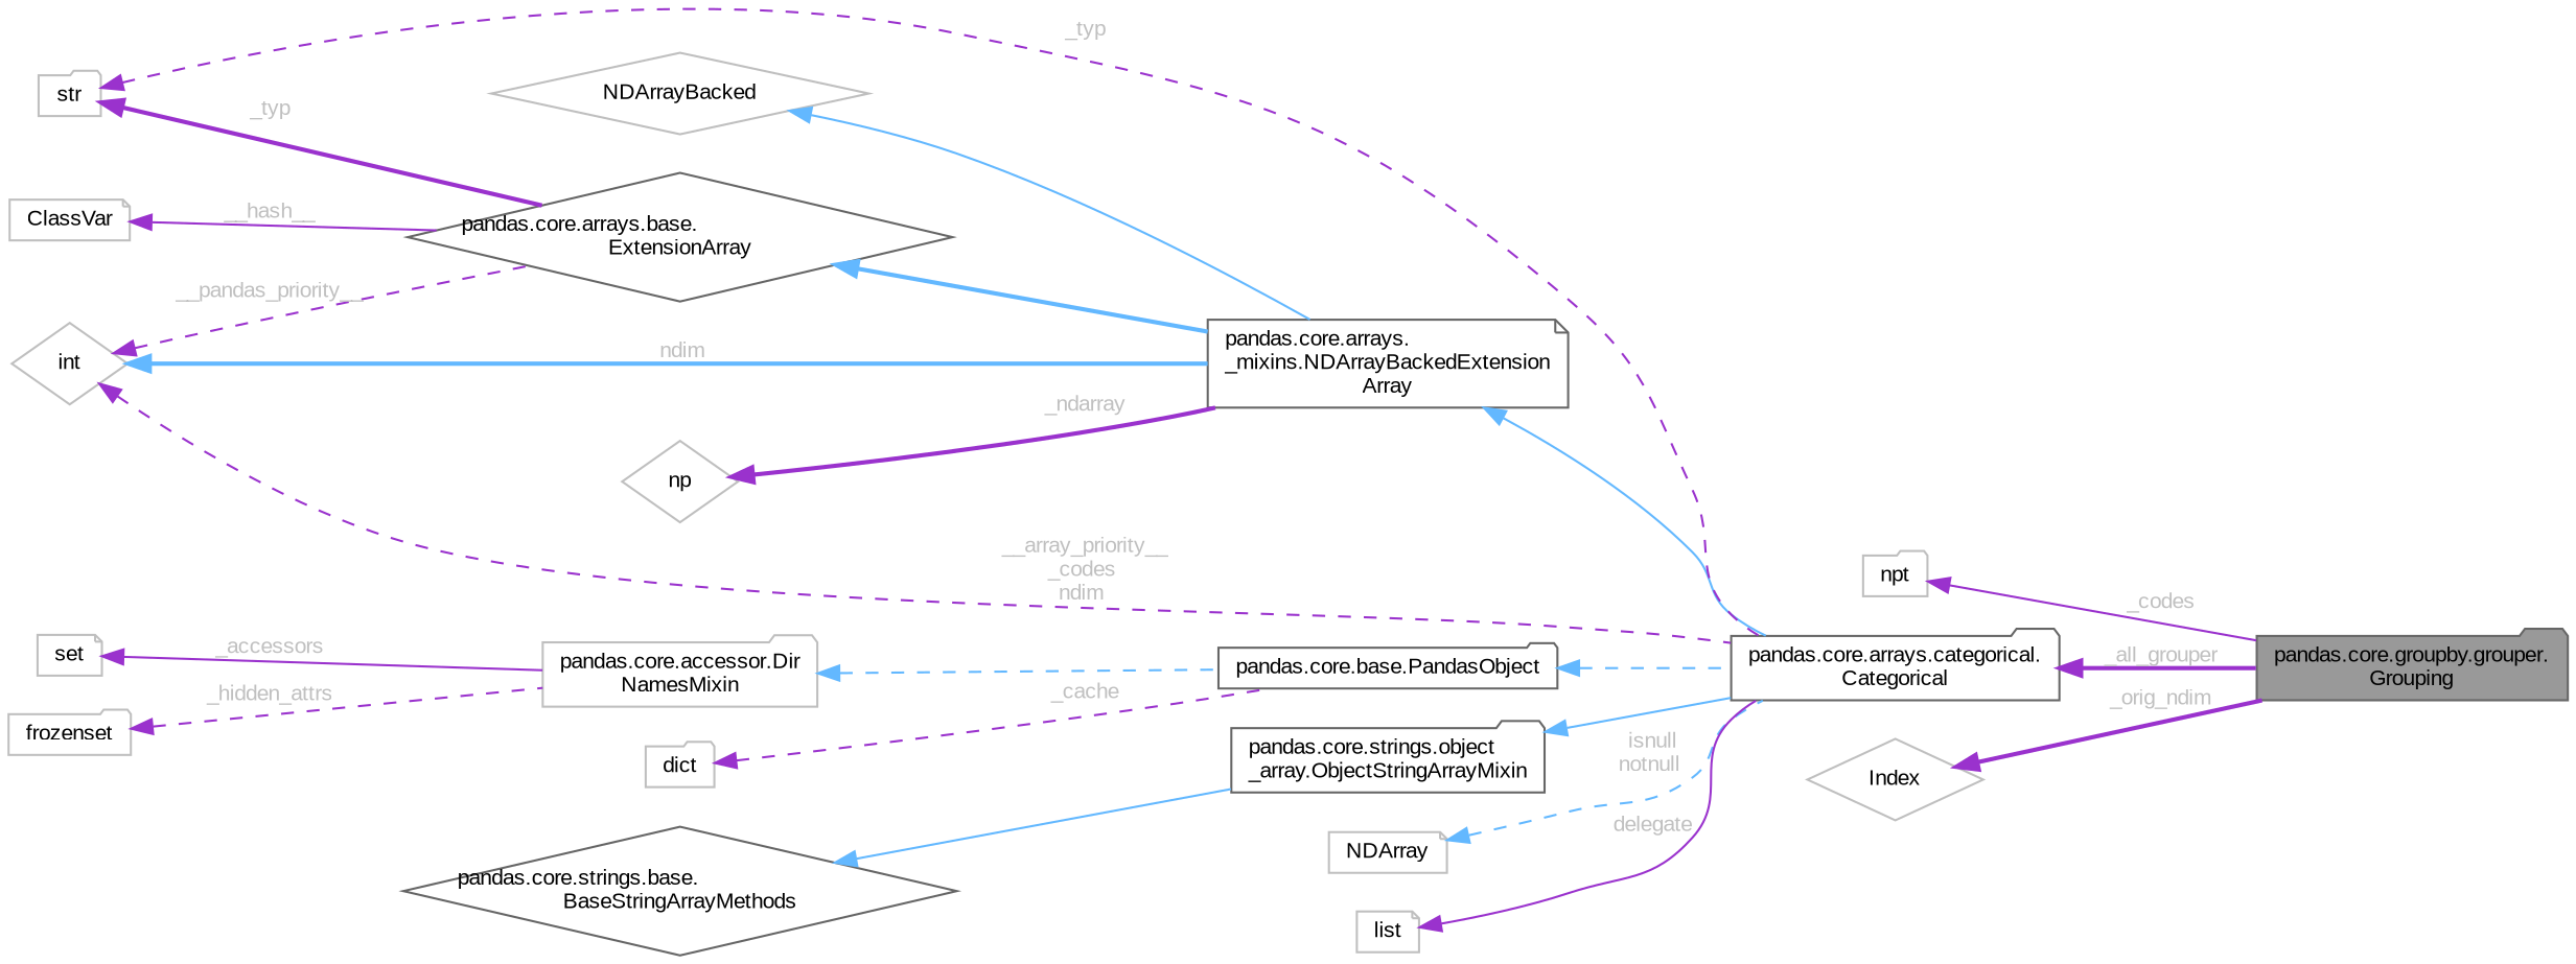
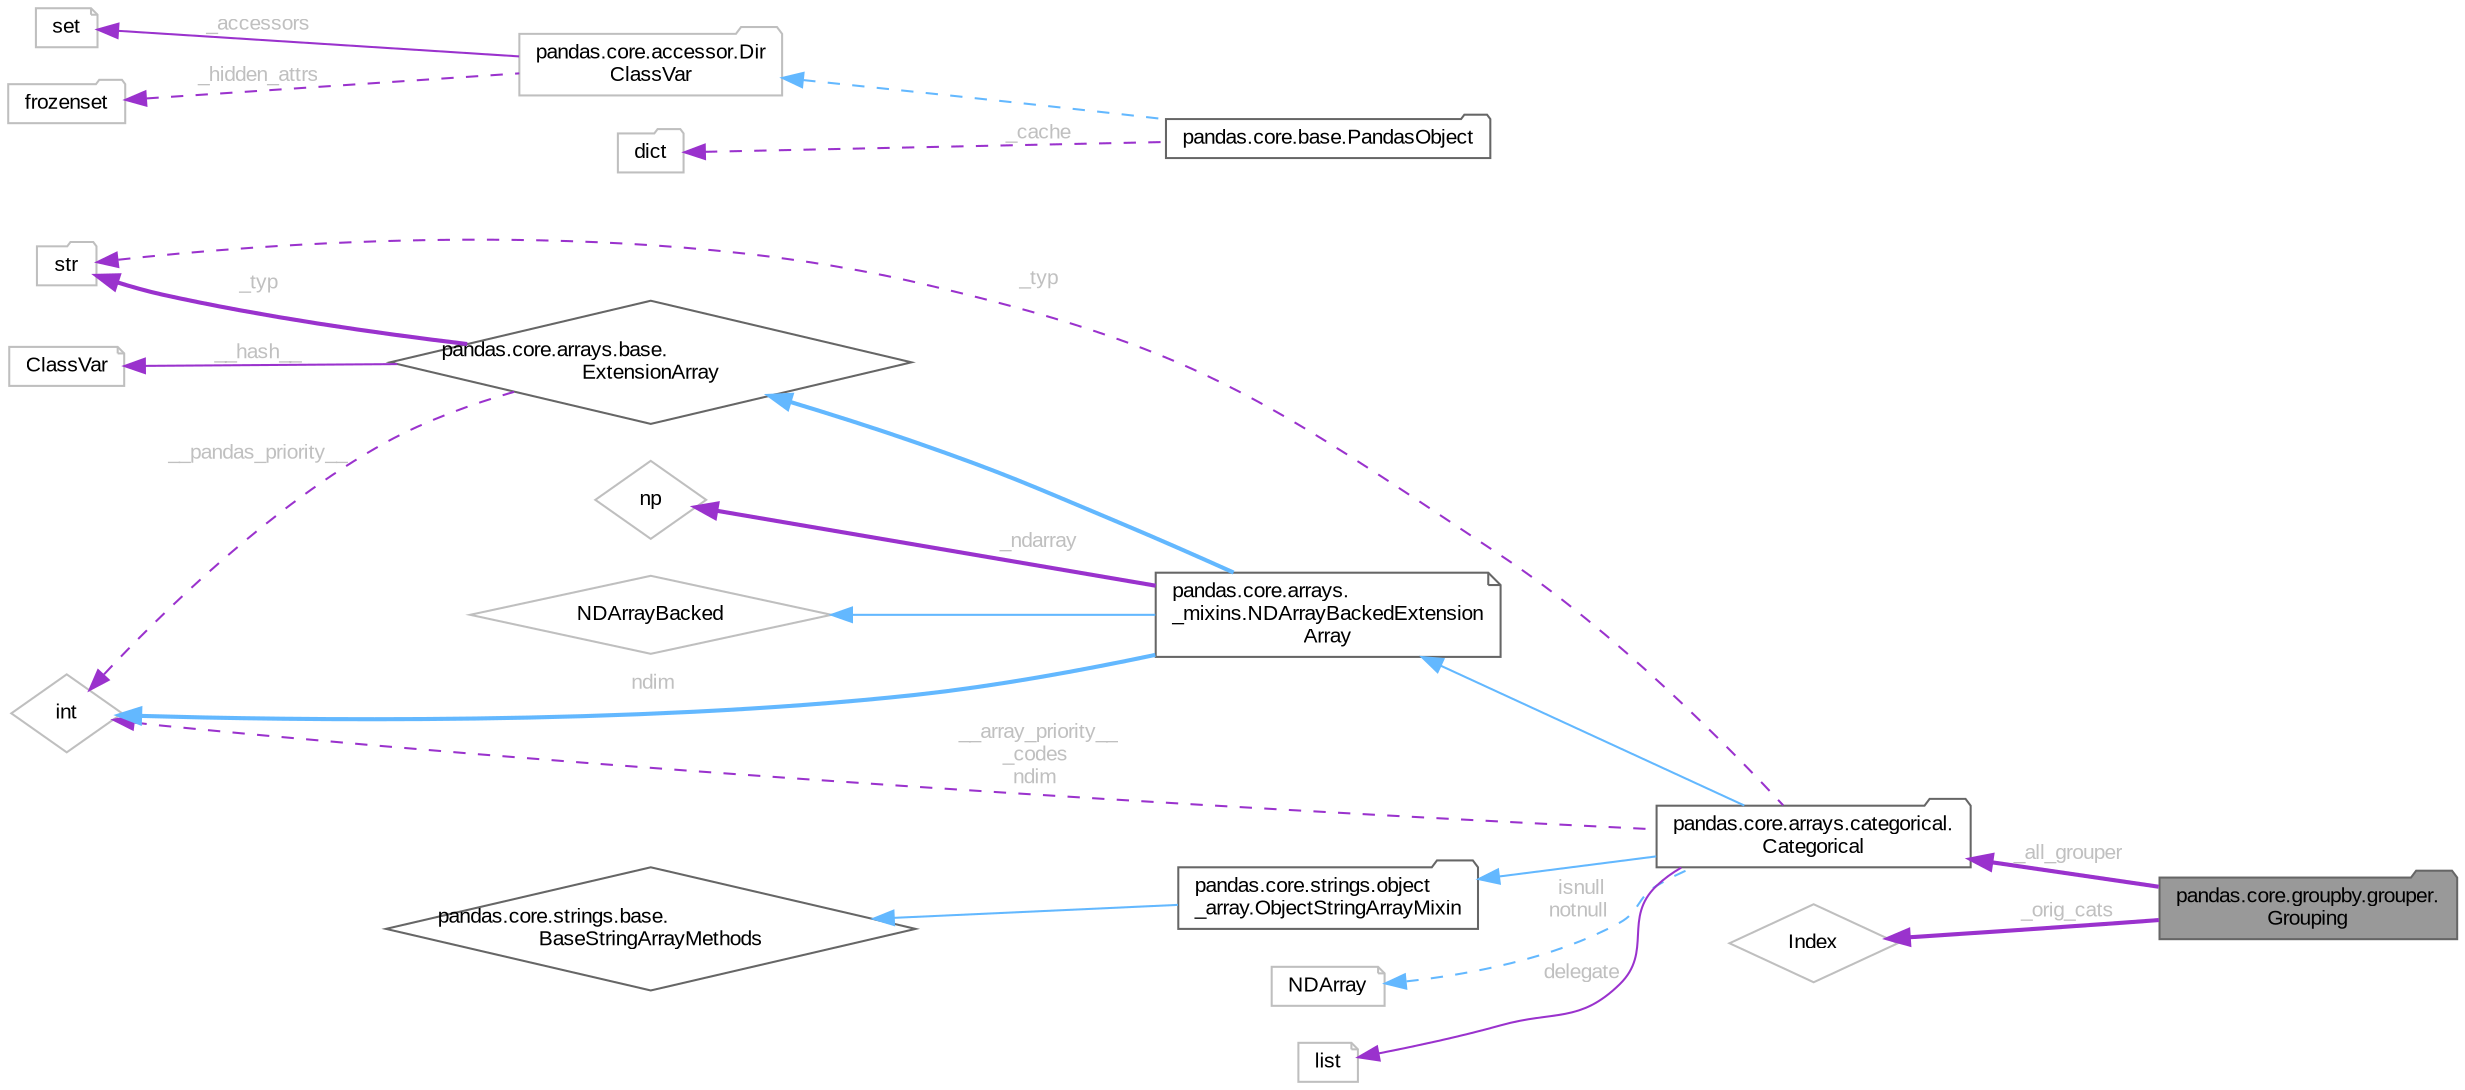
  digraph {
    fontname="Liberation Sans"
    rankdir=LR
    node [color=grey75 fillcolor=white fontname="Liberation Sans" fontsize=10 shape=folder style=filled]
    edge [color=darkorchid3 dir=back fontcolor=grey fontname="Liberation Sans" fontsize=10 labelfontname=Helvetica labelfontsize=10 style=solid]
    n1 [color=gray40 fillcolor=grey60 fontcolor=black height=0.2 label="pandas.core.groupby.grouper.\lGrouping" width=0.4]
-   n2 [height=0.2 label=npt width=0.4]
    n3 [color=gray40 height=0.2 label="pandas.core.arrays.categorical.\lCategorical" width=0.4]
    n4 [color=gray40 height=0.2 label="pandas.core.arrays.\l_mixins.NDArrayBackedExtension\lArray" shape=note width=0.4]
    n5 [height=0.2 label=NDArrayBacked shape=diamond width=0.4]
    n6 [color=gray40 height=0.2 label="pandas.core.arrays.base.\lExtensionArray" shape=diamond width=0.4]
    n7 [height=0.2 label=str width=0.4]
    n8 [height=0.2 label=int shape=diamond width=0.4]
    n9 [height=0.2 label=ClassVar shape=note width=0.4]
    n10 [height=0.2 label=np shape=diamond width=0.4]
    n11 [color=gray40 height=0.2 label="pandas.core.base.PandasObject" width=0.4]
-   n12 [height=0.2 label="pandas.core.accessor.Dir\lNamesMixin" width=0.4]
+   n12 [height=0.2 label="pandas.core.accessor.Dir\lClassVar" width=0.4]
    n13 [height=0.2 label=set shape=note width=0.4]
    n14 [height=0.2 label=frozenset width=0.4]
    n15 [height=0.2 label=dict width=0.4]
    n16 [color=gray40 height=0.2 label="pandas.core.strings.object\l_array.ObjectStringArrayMixin" width=0.4]
    n17 [color=gray40 height=0.2 label="pandas.core.strings.base.\lBaseStringArrayMethods" shape=diamond width=0.4]
    n18 [height=0.2 label=NDArray shape=note width=0.4]
    n19 [height=0.2 label=list shape=note width=0.4]
    n20 [height=0.2 label=Index shape=diamond width=0.4]
-   n2 -> n1 [label=" _codes"]
    n3 -> n1 [label=" _all_grouper" style=bold]
    n4 -> n3 [color=steelblue1 fontcolor=""]
    n5 -> n4 [color=steelblue1 fontcolor=""]
    n6 -> n4 [color=steelblue1 style=bold fontcolor=""]
    n7 -> n3 [label=" _typ" style=dashed]
    n7 -> n6 [label=" _typ" style=bold]
    n8 -> n3 [label=" __array_priority__\n_codes\nndim" style=dashed]
    n8 -> n4 [color=steelblue1 label=" ndim" style=bold]
    n8 -> n6 [label=" __pandas_priority__" style=dashed]
    n9 -> n6 [label=" __hash__"]
    n10 -> n4 [label=" _ndarray" style=bold]
-   n11 -> n3 [color=steelblue1 style=dashed fontcolor=""]
    n12 -> n11 [color=steelblue1 style=dashed fontcolor=""]
    n13 -> n12 [label=" _accessors"]
    n14 -> n12 [label=" _hidden_attrs" style=dashed]
    n15 -> n11 [label=" _cache" style=dashed]
    n16 -> n3 [color=steelblue1 fontcolor=""]
    n17 -> n16 [color=steelblue1 fontcolor=""]
    n18 -> n3 [color=steelblue1 label=" isnull\nnotnull" style=dashed]
    n19 -> n3 [label=" delegate"]
-   n20 -> n1 [label=" _orig_ndim" style=bold]
+   n20 -> n1 [label=" _orig_cats" style=bold]
  }
